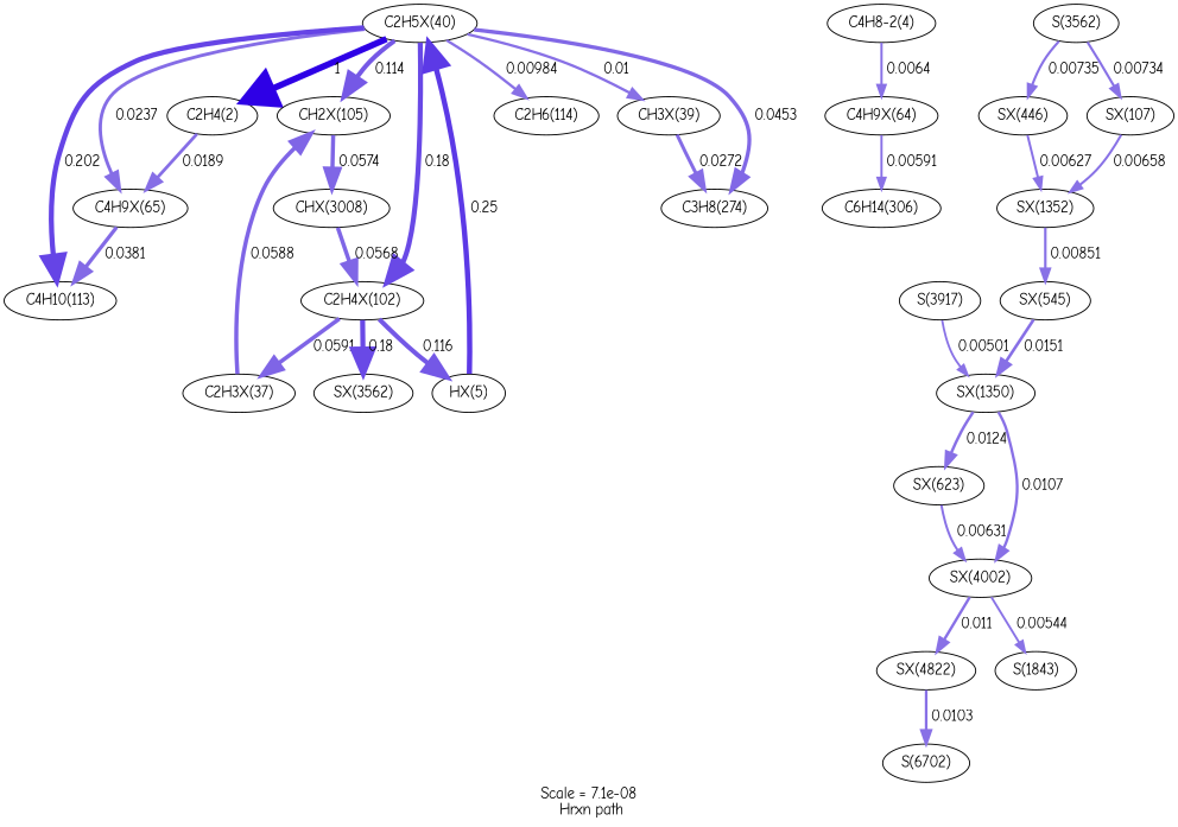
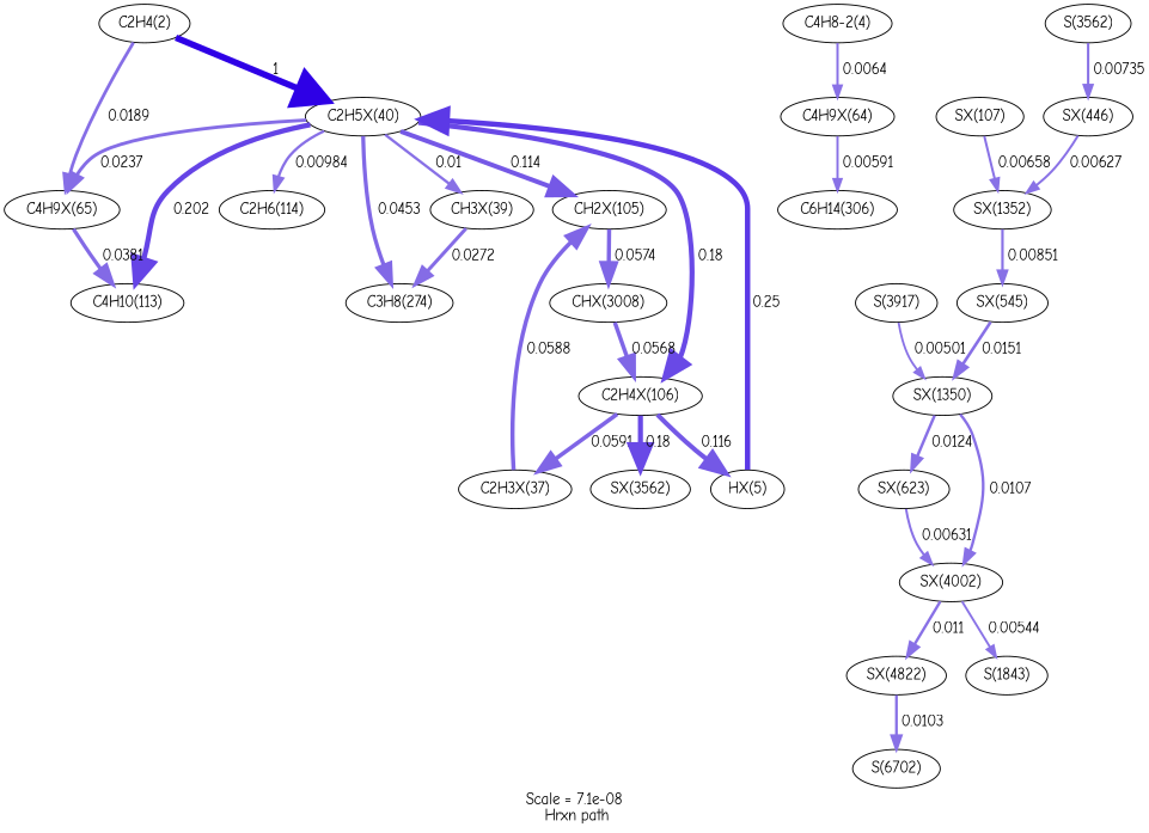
  digraph {
    fontname="Comic Neue"
    label="Scale = 7.1e-08\l Hrxn path"
    node [fontname="Comic Neue"]
    edge [arrowsize=1.09 color="0.7, 0.506, 0.9" fontname="Comic Neue" style="setlinewidth(4.71)"]
    n1 [label="C2H4(2)"]
    n2 [label="C2H5X(40)"]
    n3 [label="C4H9X(65)"]
    n4 [label="CH2X(105)"]
-   n5 [label="C2H4X(102)"]
+   n5 [label="C2H4X(106)"]
    n6 [label="C4H10(113)"]
    n7 [label="C2H6(114)"]
    n8 [label="CH3X(39)"]
    n9 [label="C3H8(274)"]
    n10 [label="CHX(3008)"]
    n11 [label="HX(5)"]
    n12 [label="C2H3X(37)"]
    n13 [label="SX(3562)"]
    n14 [label="C4H8-2(4)"]
    n15 [label="C4H9X(64)"]
    n16 [label="C6H14(306)"]
    n17 [label="SX(446)"]
    n18 [label="SX(1352)"]
    n19 [label="SX(545)"]
    n20 [label="SX(1350)"]
    n21 [label="S(3562)"]
    n22 [label="SX(107)"]
    n23 [label="SX(623)"]
    n24 [label="SX(4002)"]
    n25 [label="SX(4822)"]
    n26 [label="S(1843)"]
    n27 [label="S(6702)"]
    n28 [label="S(3917)"]
-   n2 -> n1 [arrowsize=3 color="0.7, 1.5, 0.9" label=" 1" style="setlinewidth(6)"]
+   n1 -> n2 [arrowsize=3 color="0.7, 1.5, 0.9" label=" 1" style="setlinewidth(6)"]
    n1 -> n3 [arrowsize=1.5 color="0.7, 0.519, 0.9" label=" 0.0189" style="setlinewidth(3.01)"]
    n2 -> n3 [arrowsize=1.59 color="0.7, 0.524, 0.9" label=" 0.0237" style="setlinewidth(3.17)"]
    n2 -> n4 [arrowsize=2.18 color="0.7, 0.614, 0.9" label=" 0.114" style="setlinewidth(4.36)"]
    n2 -> n5 [arrowsize=2.35 color="0.7, 0.68, 0.9" label=" 0.18"]
    n2 -> n6 [arrowsize=2.4 color="0.7, 0.702, 0.9" label=" 0.202" style="setlinewidth(4.79)"]
    n2 -> n7 [arrowsize=1.26 color="0.7, 0.51, 0.9" label=" 0.00984" style="setlinewidth(2.51)"]
    n2 -> n8 [arrowsize=1.26 color="0.7, 0.51, 0.9" label=" 0.01" style="setlinewidth(2.52)"]
    n2 -> n9 [arrowsize=1.83 color="0.7, 0.545, 0.9" label=" 0.0453" style="setlinewidth(3.66)"]
    n3 -> n6 [arrowsize=1.77 color="0.7, 0.538, 0.9" label=" 0.0381" style="setlinewidth(3.53)"]
    n4 -> n10 [arrowsize=1.92 color="0.7, 0.557, 0.9" label=" 0.0574" style="setlinewidth(3.84)"]
    n5 -> n11 [arrowsize=2.19 color="0.7, 0.616, 0.9" label=" 0.116" style="setlinewidth(4.38)"]
    n5 -> n12 [arrowsize=1.93 color="0.7, 0.559, 0.9" label=" 0.0591" style="setlinewidth(3.86)"]
    n5 -> n13 [arrowsize=2.35 color="0.7, 0.68, 0.9" label=" 0.18"]
    n8 -> n9 [arrowsize=1.64 color="0.7, 0.527, 0.9" label=" 0.0272" style="setlinewidth(3.28)"]
    n10 -> n5 [arrowsize=1.92 color="0.7, 0.557, 0.9" label=" 0.0568" style="setlinewidth(3.83)"]
    n11 -> n2 [arrowsize=2.48 color="0.7, 0.75, 0.9" label=" 0.25" style="setlinewidth(4.95)"]
    n12 -> n4 [arrowsize=1.93 color="0.7, 0.559, 0.9" label=" 0.0588" style="setlinewidth(3.86)"]
    n14 -> n15 [label=" 0.0064" style="setlinewidth(2.19)"]
    n15 -> n16 [arrowsize=1.06 label=" 0.00591" style="setlinewidth(2.13)"]
    n17 -> n18 [label=" 0.00627" style="setlinewidth(2.17)"]
    n18 -> n19 [arrowsize=1.2 color="0.7, 0.509, 0.9" label=" 0.00851" style="setlinewidth(2.4)"]
    n19 -> n20 [arrowsize=1.42 color="0.7, 0.515, 0.9" label=" 0.0151" style="setlinewidth(2.83)"]
    n20 -> n23 [arrowsize=1.34 color="0.7, 0.512, 0.9" label=" 0.0124" style="setlinewidth(2.69)"]
    n20 -> n24 [arrowsize=1.29 color="0.7, 0.511, 0.9" label=" 0.0107" style="setlinewidth(2.57)"]
    n21 -> n17 [arrowsize=1.15 color="0.7, 0.507, 0.9" label=" 0.00735" style="setlinewidth(2.29)"]
-   n21 -> n22 [arrowsize=1.14 color="0.7, 0.507, 0.9" label=" 0.00734" style="setlinewidth(2.29)"]
    n22 -> n18 [arrowsize=1.1 color="0.7, 0.507, 0.9" label=" 0.00658" style="setlinewidth(2.21)"]
    n23 -> n24 [label=" 0.00631" style="setlinewidth(2.18)"]
    n24 -> n25 [arrowsize=1.3 color="0.7, 0.511, 0.9" label=" 0.011" style="setlinewidth(2.6)"]
    n24 -> n26 [arrowsize=1.03 color="0.7, 0.505, 0.9" label=" 0.00544" style="setlinewidth(2.06)"]
    n25 -> n27 [arrowsize=1.27 color="0.7, 0.51, 0.9" label=" 0.0103" style="setlinewidth(2.55)"]
    n28 -> n20 [arrowsize=1 color="0.7, 0.505, 0.9" label=" 0.00501" style="setlinewidth(2)"]
  }
